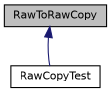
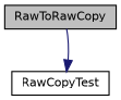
  digraph {
    rankdir=TB
    node [color=black fontname=Helvetica fontsize=10 shape=record style=filled]
    n1 [fillcolor=grey75 fontcolor=black height=0.2 label=RawToRawCopy width=0.4]
    n2 [fillcolor=white height=0.2 label=RawCopyTest width=0.4]
-   n1 -> n2 [color=midnightblue dir=back fontname=Helvetica fontsize=10 labelfontname=Helvetica labelfontsize=10 style=solid]
+   n2 -> n1 [color=midnightblue dir=back fontname=Helvetica fontsize=10 labelfontname=Helvetica labelfontsize=10 style=solid]
  }
